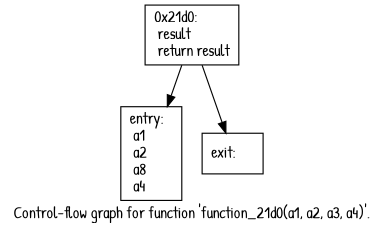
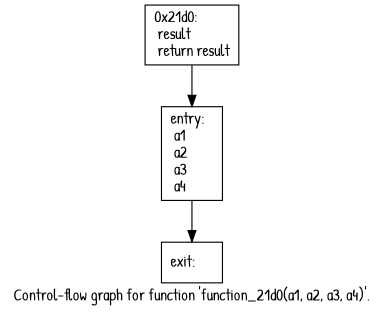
  digraph {
    fontname="Patrick Hand"
    label="Control-flow graph for function 'function_21d0(a1, a2, a3, a4)'."
    node [fontname="Patrick Hand" shape=record]
    edge [fontname="Patrick Hand"]
-   n1 [label="{entry:\l  a1\l  a2\l  a8\l  a4\l}"]
+   n1 [label="{entry:\l  a1\l  a2\l  a3\l  a4\l}"]
    n2 [label="{0x21d0:\l  result\l  return result\l}"]
    n3 [label="{exit:\l}"]
    n2 -> n1
-   n2 -> n3
+   n1 -> n3
  }
